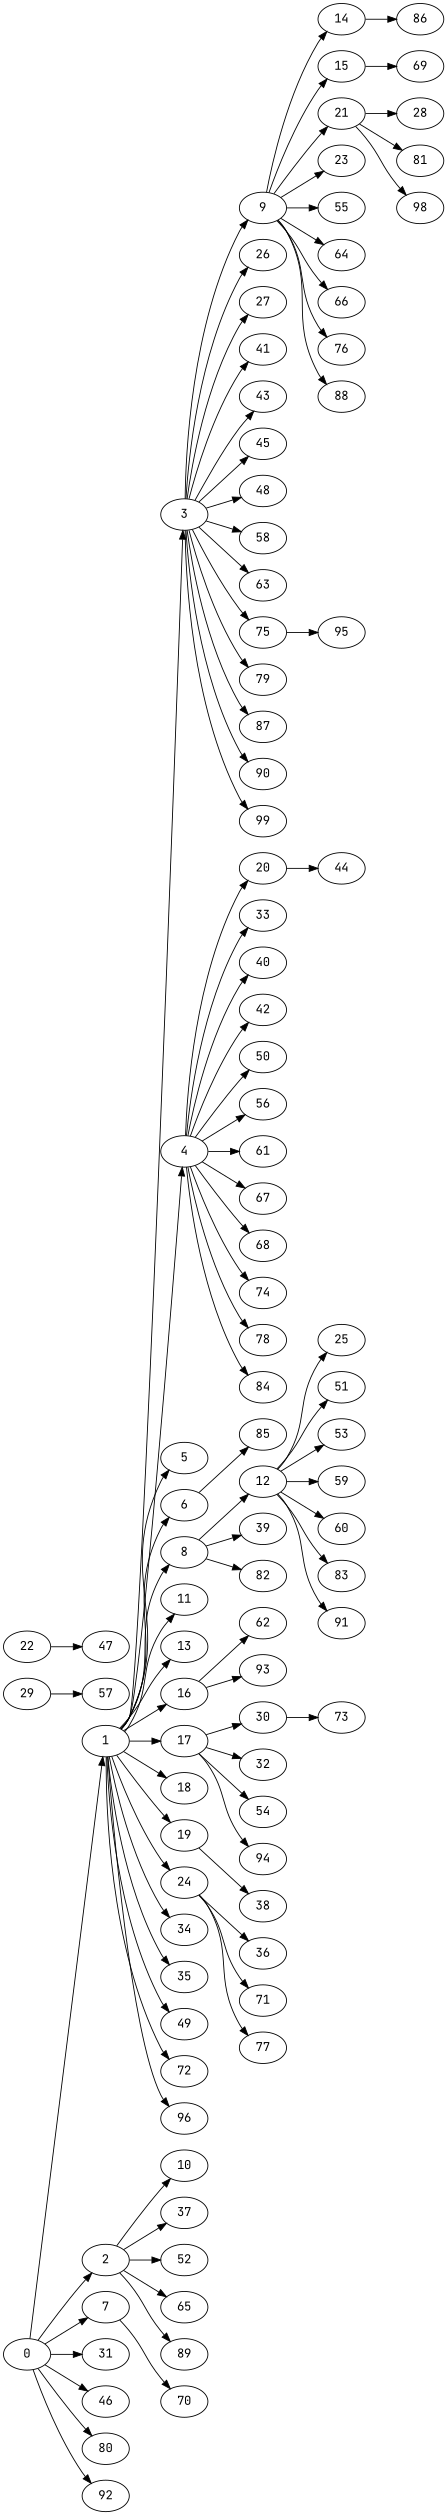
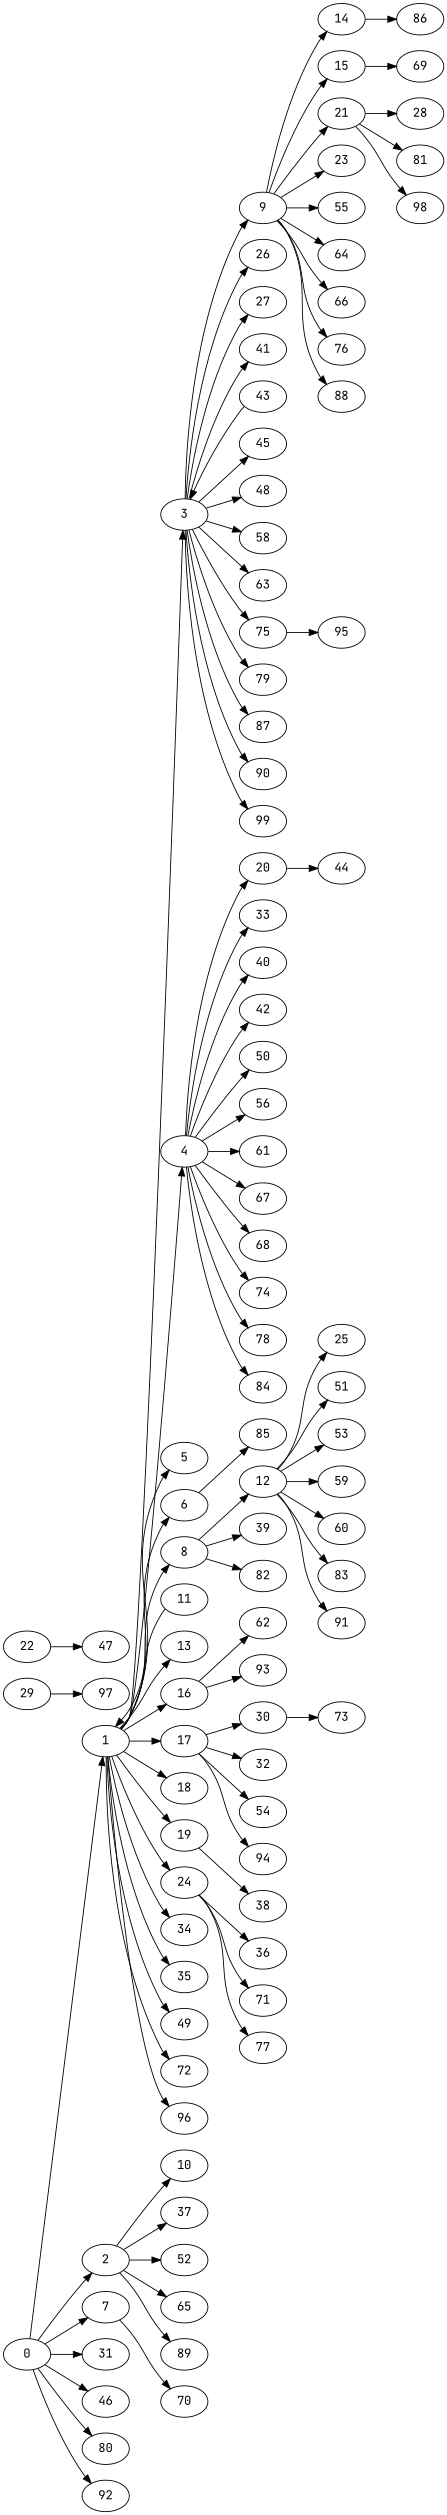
  digraph {
    fontname="JetBrains Mono"
    rankdir=LR
    node [fontname="JetBrains Mono"]
    edge [fontname="JetBrains Mono"]
    n1 [label=0]
    n2 [label=1]
    n3 [label=2]
    n4 [label=7]
    n5 [label=31]
    n6 [label=46]
    n7 [label=80]
    n8 [label=92]
    n9 [label=3]
    n10 [label=4]
    n11 [label=5]
    n12 [label=6]
    n13 [label=8]
    n14 [label=11]
    n15 [label=13]
    n16 [label=16]
    n17 [label=17]
    n18 [label=18]
    n19 [label=19]
    n20 [label=24]
    n21 [label=34]
    n22 [label=35]
    n23 [label=49]
    n24 [label=72]
    n25 [label=96]
    n26 [label=10]
    n27 [label=37]
    n28 [label=52]
    n29 [label=65]
    n30 [label=89]
    n31 [label=70]
    n32 [label=9]
    n33 [label=26]
    n34 [label=27]
    n35 [label=41]
    n36 [label=43]
    n37 [label=45]
    n38 [label=48]
    n39 [label=58]
    n40 [label=63]
    n41 [label=75]
    n42 [label=79]
    n43 [label=87]
    n44 [label=90]
    n45 [label=99]
    n46 [label=20]
    n47 [label=33]
    n48 [label=40]
    n49 [label=42]
    n50 [label=50]
    n51 [label=56]
    n52 [label=61]
    n53 [label=67]
    n54 [label=68]
    n55 [label=74]
    n56 [label=78]
    n57 [label=84]
    n58 [label=85]
    n59 [label=12]
    n60 [label=39]
    n61 [label=82]
    n62 [label=62]
    n63 [label=93]
    n64 [label=30]
    n65 [label=32]
    n66 [label=54]
    n67 [label=94]
    n68 [label=38]
    n69 [label=36]
    n70 [label=71]
    n71 [label=77]
    n72 [label=29]
-   n73 [label=57]
+   n73 [label=97]
    n74 [label=14]
    n75 [label=15]
    n76 [label=21]
    n77 [label=23]
    n78 [label=55]
    n79 [label=64]
    n80 [label=66]
    n81 [label=76]
    n82 [label=88]
    n83 [label=95]
    n84 [label=44]
    n85 [label=25]
    n86 [label=51]
    n87 [label=53]
    n88 [label=59]
    n89 [label=60]
    n90 [label=83]
    n91 [label=91]
    n92 [label=73]
    n93 [label=86]
    n94 [label=69]
    n95 [label=28]
    n96 [label=81]
    n97 [label=98]
    n98 [label=22]
    n99 [label=47]
    n1 -> n2
    n1 -> n3
    n1 -> n4
    n1 -> n5
    n1 -> n6
    n1 -> n7
    n1 -> n8
    n2 -> n9
    n2 -> n10
    n2 -> n11
    n2 -> n12
    n2 -> n13
-   n2 -> n14
+   n14 -> n2
    n2 -> n15
    n2 -> n16
    n2 -> n17
    n2 -> n18
    n2 -> n19
    n2 -> n20
    n2 -> n21
    n2 -> n22
    n2 -> n23
    n2 -> n24
    n2 -> n25
    n3 -> n26
    n3 -> n27
    n3 -> n28
    n3 -> n29
    n3 -> n30
    n4 -> n31
    n9 -> n32
    n9 -> n33
    n9 -> n34
    n9 -> n35
-   n9 -> n36
+   n36 -> n9
    n9 -> n37
    n9 -> n38
    n9 -> n39
    n9 -> n40
    n9 -> n41
    n9 -> n42
    n9 -> n43
    n9 -> n44
    n9 -> n45
    n10 -> n46
    n10 -> n47
    n10 -> n48
    n10 -> n49
    n10 -> n50
    n10 -> n51
    n10 -> n52
    n10 -> n53
    n10 -> n54
    n10 -> n55
    n10 -> n56
    n10 -> n57
    n12 -> n58
    n13 -> n59
    n13 -> n60
    n13 -> n61
    n16 -> n62
    n16 -> n63
    n17 -> n64
    n17 -> n65
    n17 -> n66
    n17 -> n67
    n19 -> n68
    n20 -> n69
    n20 -> n70
    n20 -> n71
    n32 -> n74
    n32 -> n75
    n32 -> n76
    n32 -> n77
    n32 -> n78
    n32 -> n79
    n32 -> n80
    n32 -> n81
    n32 -> n82
    n41 -> n83
    n46 -> n84
    n59 -> n85
    n59 -> n86
    n59 -> n87
    n59 -> n88
    n59 -> n89
    n59 -> n90
    n59 -> n91
    n64 -> n92
    n72 -> n73
    n74 -> n93
    n75 -> n94
    n76 -> n95
    n76 -> n96
    n76 -> n97
    n98 -> n99
  }
